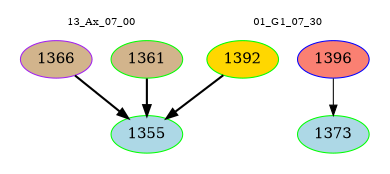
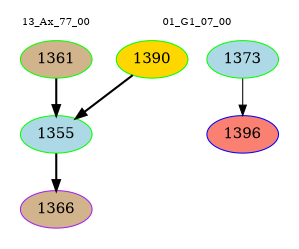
  digraph {
    node [color=green fillcolor=tan style=filled]
    edge [color=black style=bold]
    n1 [label=1361]
    n2 [fillcolor=lightblue label=1355]
    n3 [color=purple label=1366]
-   n4 [fillcolor=gold label=1392]
+   n4 [fillcolor=gold label=1390]
    n5 [fillcolor=lightblue label=1373]
    n6 [color=blue fillcolor=salmon label=1396]
    subgraph cluster_1 {
      color=white
      fontsize=10
-     label="13_Ax_07_00"
+     label="13_Ax_77_00"
      n1
      n2
      n3
    }
    subgraph cluster_2 {
      color=white
      fontsize=10
-     label="01_G1_07_30"
+     label="01_G1_07_00"
      n4
      n5
      n6
    }
    n1 -> n2
-   n3 -> n2
+   n2 -> n3
    n4 -> n2
-   n6 -> n5 [style=solid]
+   n5 -> n6 [style=solid]
  }
